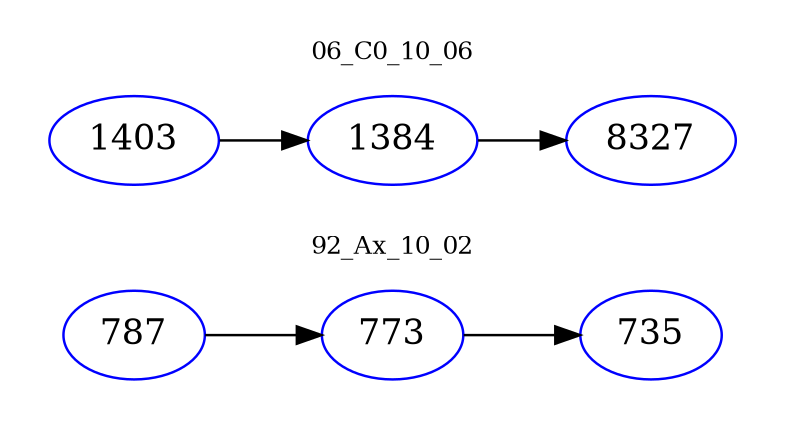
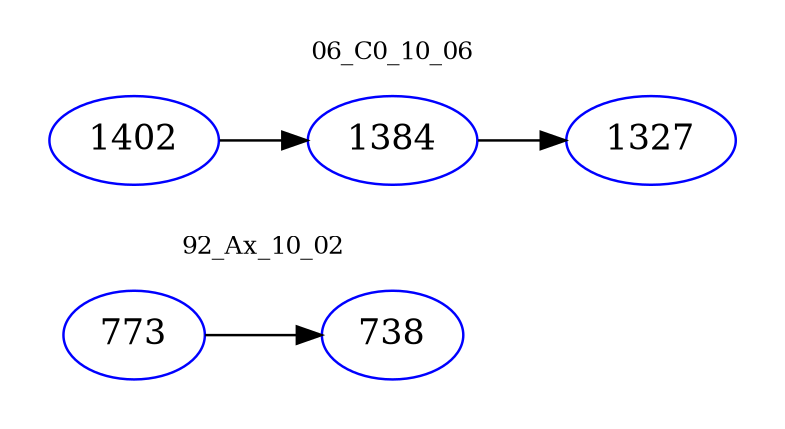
  digraph {
    rankdir=LR
    node [color=blue]
    edge [color=black]
-   n1 [label=787]
    n2 [label=773]
-   n3 [label=735]
-   n4 [label=1403]
+   n3 [label=738]
+   n4 [label=1402]
    n5 [label=1384]
-   n6 [label=8327]
+   n6 [label=1327]
    subgraph cluster_1 {
      color=white
      fontsize=10
      label="92_Ax_10_02"
-     n1
      n2
      n3
    }
    subgraph cluster_2 {
      color=white
      fontsize=10
      label="06_C0_10_06"
      n4
      n5
      n6
    }
-   n1 -> n2
    n2 -> n3
    n4 -> n5
    n5 -> n6
  }
